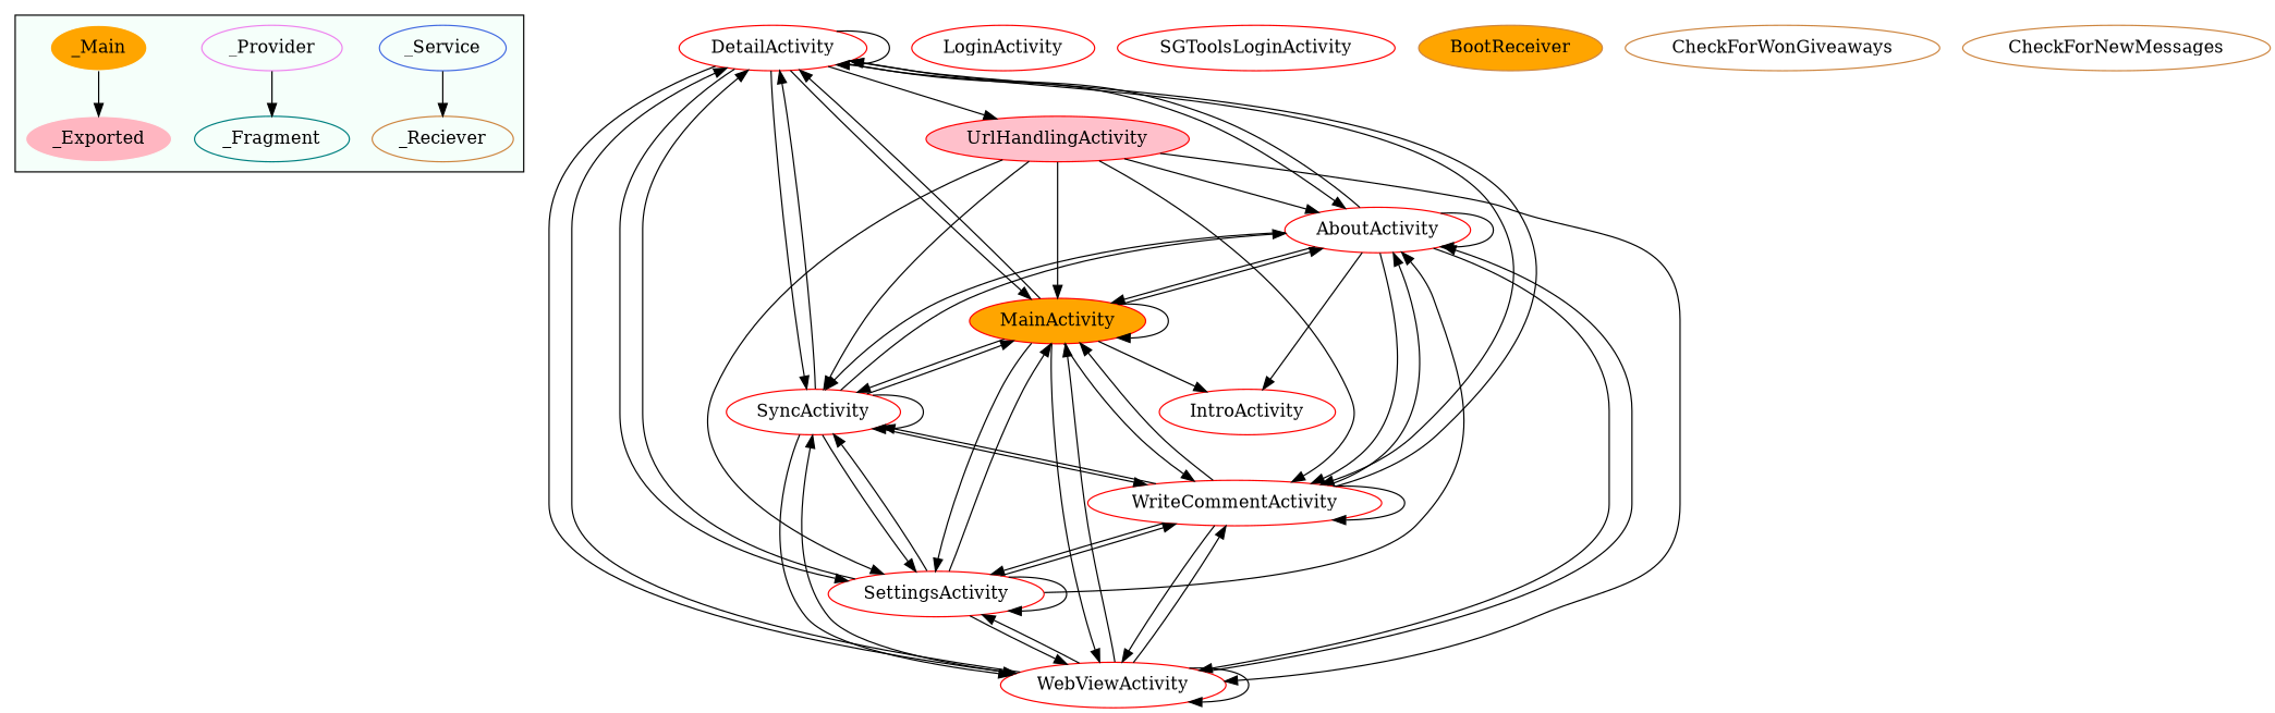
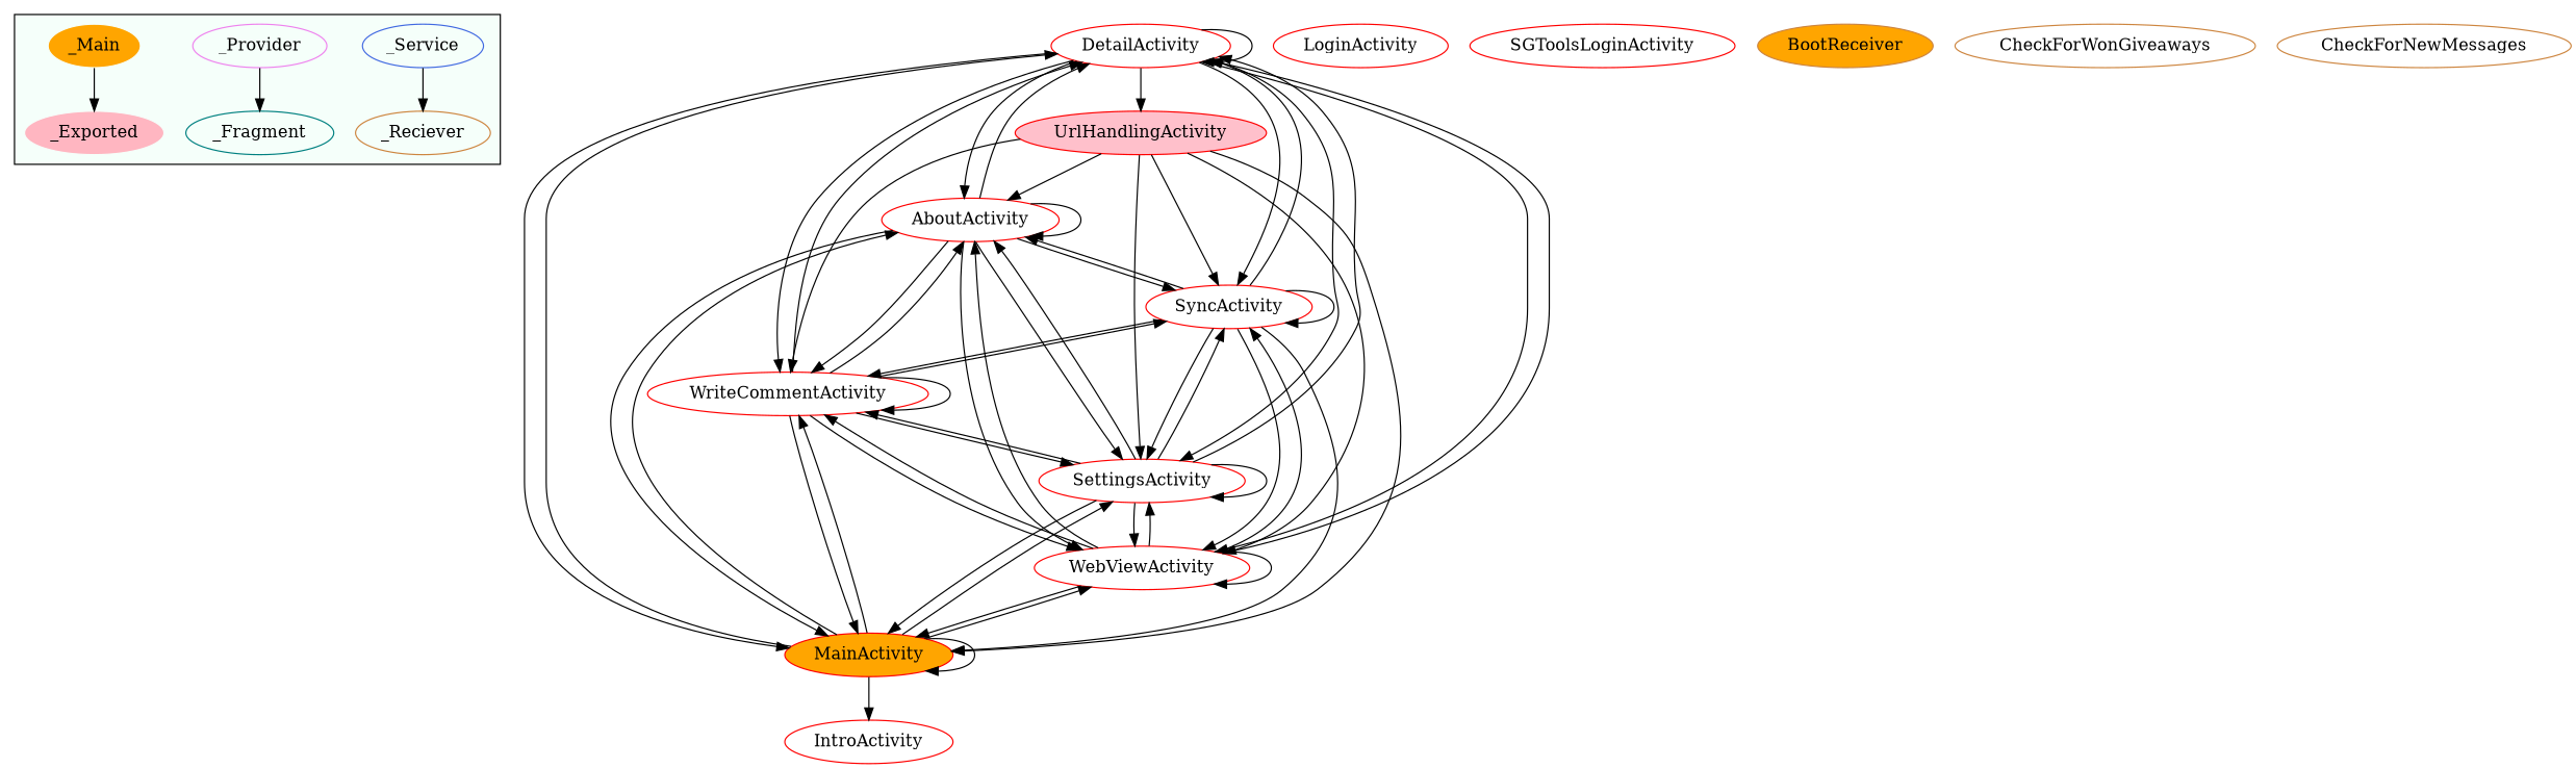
  digraph {
    node [color=red]
    _Service [color=royalblue]
    _Reciever [color=peru]
    _Provider [color=violet]
    _Fragment [color=teal]
    _Main [color=mintcream fillcolor=orange style=filled]
    _Exported [color=mintcream fillcolor=lightpink style=filled]
    DetailActivity
    AboutActivity
    MainActivity [fillcolor=orange style=filled]
    WebViewActivity
    SettingsActivity
    WriteCommentActivity
    SyncActivity
    UrlHandlingActivity [fillcolor=pink style=filled]
    IntroActivity
    LoginActivity
    SGToolsLoginActivity
    BootReceiver [color=peru fillcolor=orange style=filled]
    CheckForWonGiveaways [color=peru]
    CheckForNewMessages [color=peru]
    subgraph cluster_1 {
      bgcolor=mintcream
      _Service
      _Reciever
      _Provider
      _Fragment
      _Main
      _Exported
    }
    _Service -> _Reciever
    _Provider -> _Fragment
    _Main -> _Exported
    DetailActivity -> DetailActivity
    DetailActivity -> AboutActivity
    DetailActivity -> MainActivity
    DetailActivity -> WebViewActivity
    DetailActivity -> SettingsActivity
    DetailActivity -> WriteCommentActivity
    DetailActivity -> SyncActivity
    DetailActivity -> UrlHandlingActivity
    AboutActivity -> DetailActivity
    AboutActivity -> AboutActivity
    AboutActivity -> MainActivity
    AboutActivity -> WebViewActivity
-   AboutActivity -> IntroActivity
+   AboutActivity -> SettingsActivity
    AboutActivity -> WriteCommentActivity
    AboutActivity -> SyncActivity
    MainActivity -> DetailActivity
    MainActivity -> AboutActivity
    MainActivity -> MainActivity
    MainActivity -> WebViewActivity
    MainActivity -> SettingsActivity
    MainActivity -> WriteCommentActivity
-   MainActivity -> SyncActivity
    MainActivity -> IntroActivity
    WebViewActivity -> DetailActivity
    WebViewActivity -> AboutActivity
    WebViewActivity -> MainActivity
    WebViewActivity -> WebViewActivity
    WebViewActivity -> SettingsActivity
    WebViewActivity -> WriteCommentActivity
    WebViewActivity -> SyncActivity
    SettingsActivity -> DetailActivity
    SettingsActivity -> AboutActivity
    SettingsActivity -> MainActivity
    SettingsActivity -> WebViewActivity
    SettingsActivity -> SettingsActivity
    SettingsActivity -> WriteCommentActivity
    SettingsActivity -> SyncActivity
    WriteCommentActivity -> DetailActivity
    WriteCommentActivity -> AboutActivity
    WriteCommentActivity -> MainActivity
    WriteCommentActivity -> WebViewActivity
    WriteCommentActivity -> SettingsActivity
    WriteCommentActivity -> WriteCommentActivity
    WriteCommentActivity -> SyncActivity
    SyncActivity -> DetailActivity
    SyncActivity -> AboutActivity
    SyncActivity -> MainActivity
    SyncActivity -> WebViewActivity
    SyncActivity -> SettingsActivity
    SyncActivity -> WriteCommentActivity
    SyncActivity -> SyncActivity
    UrlHandlingActivity -> AboutActivity
    UrlHandlingActivity -> MainActivity
    UrlHandlingActivity -> WebViewActivity
    UrlHandlingActivity -> SettingsActivity
    UrlHandlingActivity -> WriteCommentActivity
    UrlHandlingActivity -> SyncActivity
  }
